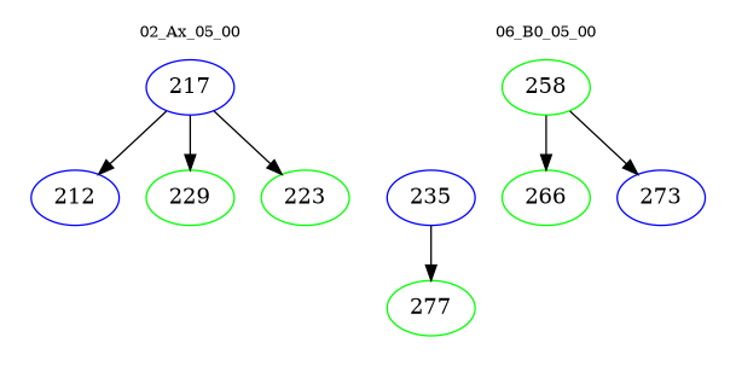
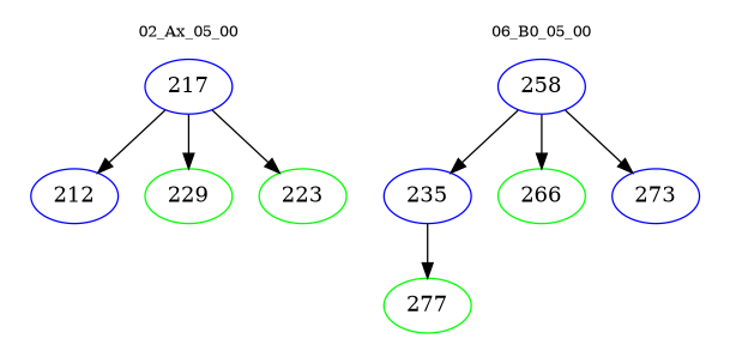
  digraph {
    node [color=blue]
    edge [color=black]
    n1 [label=217]
    n2 [label=212]
    n3 [color=green label=229]
    n4 [color=green label=223]
-   n5 [color=green label=258]
+   n5 [label=258]
    n6 [label=235]
    n7 [color=green label=266]
    n8 [label=273]
    n9 [color=green label=277]
    subgraph cluster_1 {
      color=white
      fontsize=10
      label="02_Ax_05_00"
      n1
      n2
      n3
      n4
    }
    subgraph cluster_2 {
      color=white
      fontsize=10
      label="06_B0_05_00"
      n5
      n6
      n7
      n8
      n9
    }
    n1 -> n2
    n1 -> n3
    n1 -> n4
+   n5 -> n6
    n5 -> n7
    n5 -> n8
    n6 -> n9
  }
